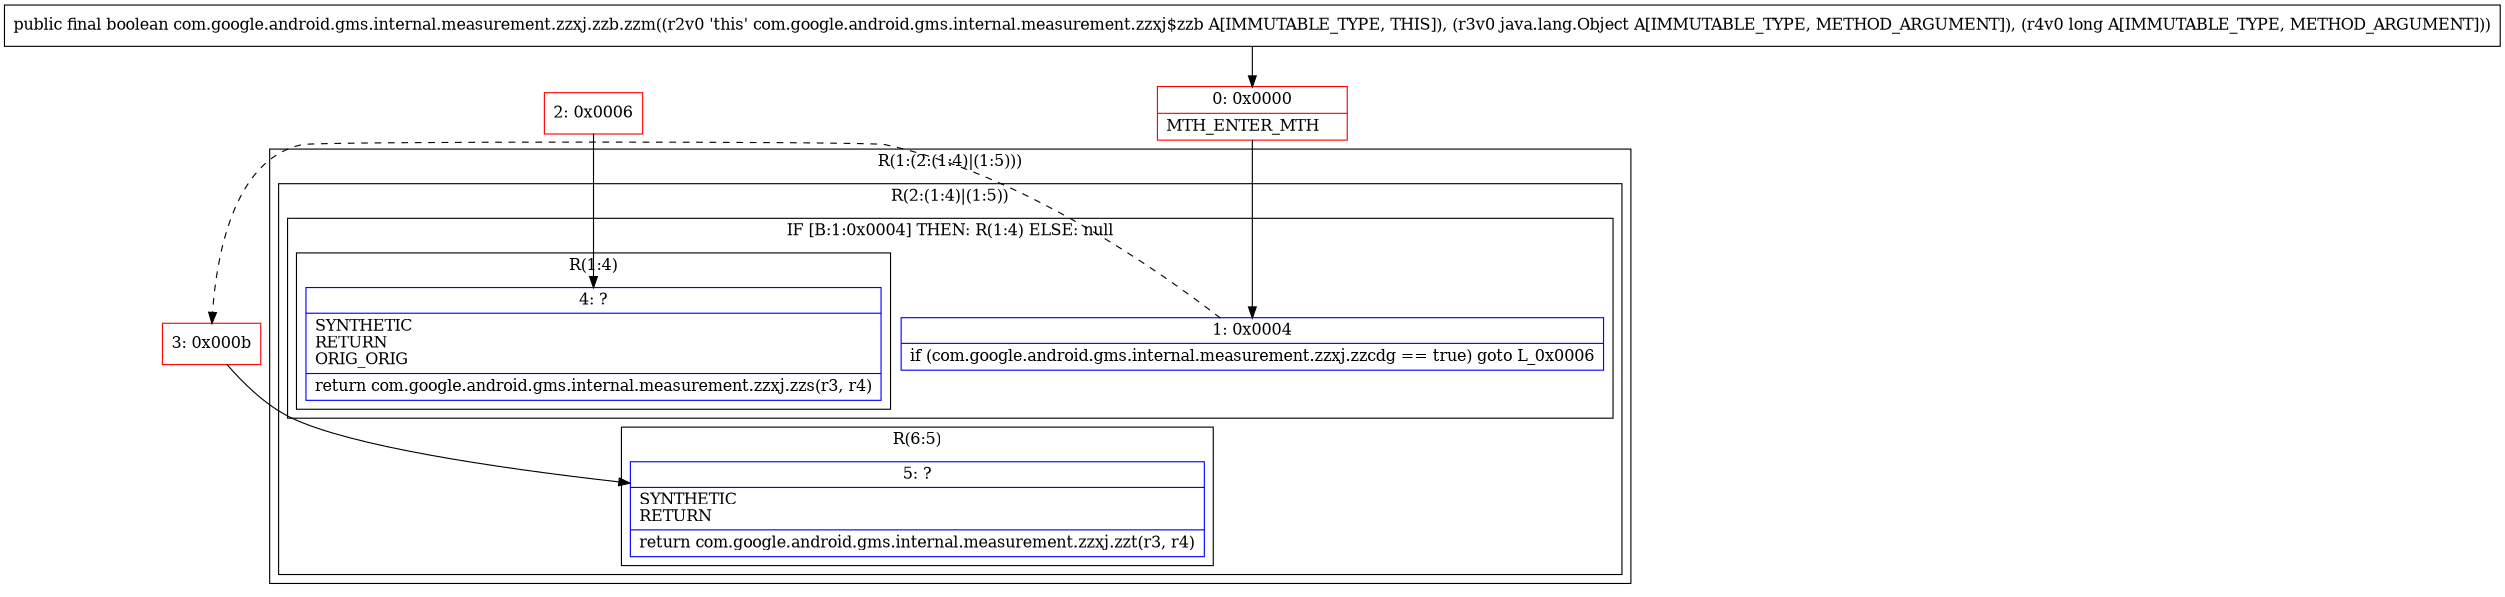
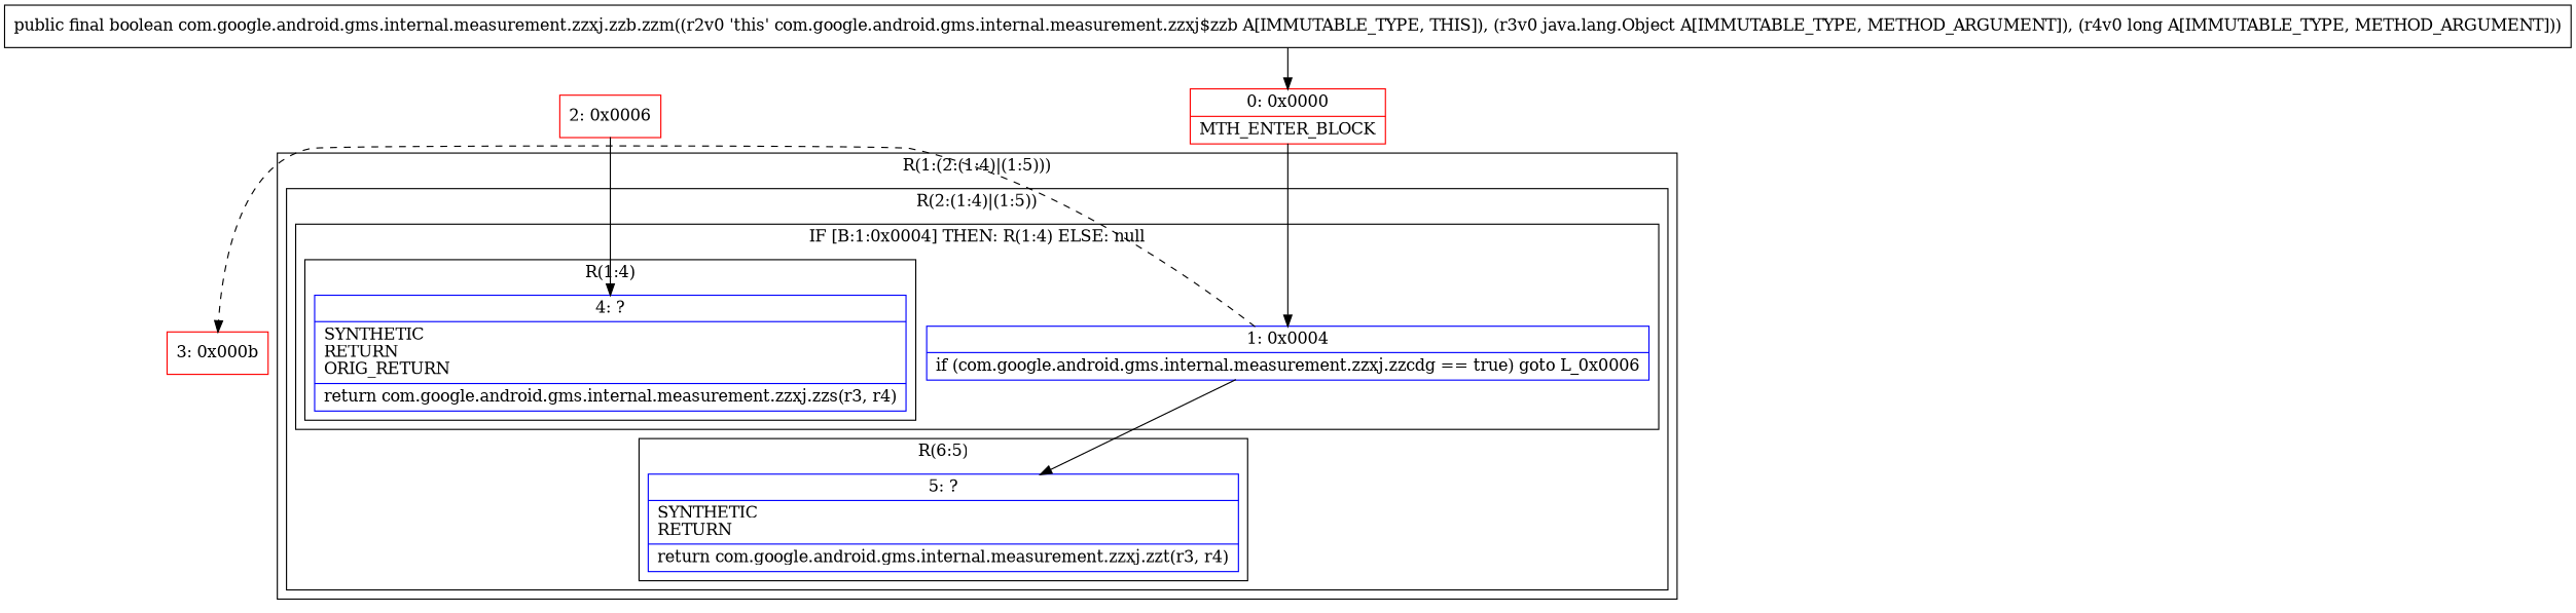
  digraph {
    node [color=blue shape=record]
-   n1 [label="{4\:\ ?|SYNTHETIC\lRETURN\lORIG_ORIG\l|return com.google.android.gms.internal.measurement.zzxj.zzs(r3, r4)\l}"]
+   n1 [label="{4\:\ ?|SYNTHETIC\lRETURN\lORIG_RETURN\l|return com.google.android.gms.internal.measurement.zzxj.zzs(r3, r4)\l}"]
    n2 [label="{1\:\ 0x0004|if (com.google.android.gms.internal.measurement.zzxj.zzcdg == true) goto L_0x0006\l}"]
    n3 [label="{5\:\ ?|SYNTHETIC\lRETURN\l|return com.google.android.gms.internal.measurement.zzxj.zzt(r3, r4)\l}"]
    n4 [color=red label="{3\:\ 0x000b}"]
    n5 [color=red label="{2\:\ 0x0006}"]
-   n6 [color=red label="{0\:\ 0x0000|MTH_ENTER_MTH\l}"]
+   n6 [color=red label="{0\:\ 0x0000|MTH_ENTER_BLOCK\l}"]
    n7 [label="{public final boolean com.google.android.gms.internal.measurement.zzxj.zzb.zzm((r2v0 'this' com.google.android.gms.internal.measurement.zzxj$zzb A[IMMUTABLE_TYPE, THIS]), (r3v0 java.lang.Object A[IMMUTABLE_TYPE, METHOD_ARGUMENT]), (r4v0 long A[IMMUTABLE_TYPE, METHOD_ARGUMENT])) }" color=""]
    subgraph cluster_1 {
      label="R(1:(2:(1:4)|(1:5)))"
      subgraph cluster_2 {
        label="R(2:(1:4)|(1:5))"
        subgraph cluster_3 {
          label="IF [B:1:0x0004] THEN: R(1:4) ELSE: null"
          n2
          subgraph cluster_4 {
            label="R(1:4)"
            n1
          }
        }
        subgraph cluster_5 {
          label="R(6:5)"
          n3
        }
      }
    }
    n2 -> n4 [style=dashed]
-   n4 -> n3
+   n2 -> n3
    n5 -> n1
    n6 -> n2
    n7 -> n6
  }
